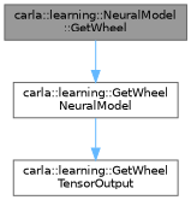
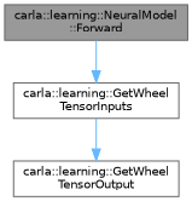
  digraph {
    rankdir=TB
    node [color=grey40 fillcolor=white fontname=Helvetica fontsize=10 shape=box style=filled]
    edge [color=steelblue1 fontname=Helvetica fontsize=10 labelfontname=Helvetica labelfontsize=10 style=solid]
-   n1 [color=gray40 fillcolor=grey60 fontcolor=black height=0.2 label="carla::learning::NeuralModel\l::GetWheel" width=0.4]
-   n2 [height=0.2 label="carla::learning::GetWheel\lNeuralModel" width=0.4]
+   n1 [color=gray40 fillcolor=grey60 fontcolor=black height=0.2 label="carla::learning::NeuralModel\l::Forward" width=0.4]
+   n2 [height=0.2 label="carla::learning::GetWheel\lTensorInputs" width=0.4]
    n3 [height=0.2 label="carla::learning::GetWheel\lTensorOutput" width=0.4]
    n1 -> n2
    n2 -> n3
  }
